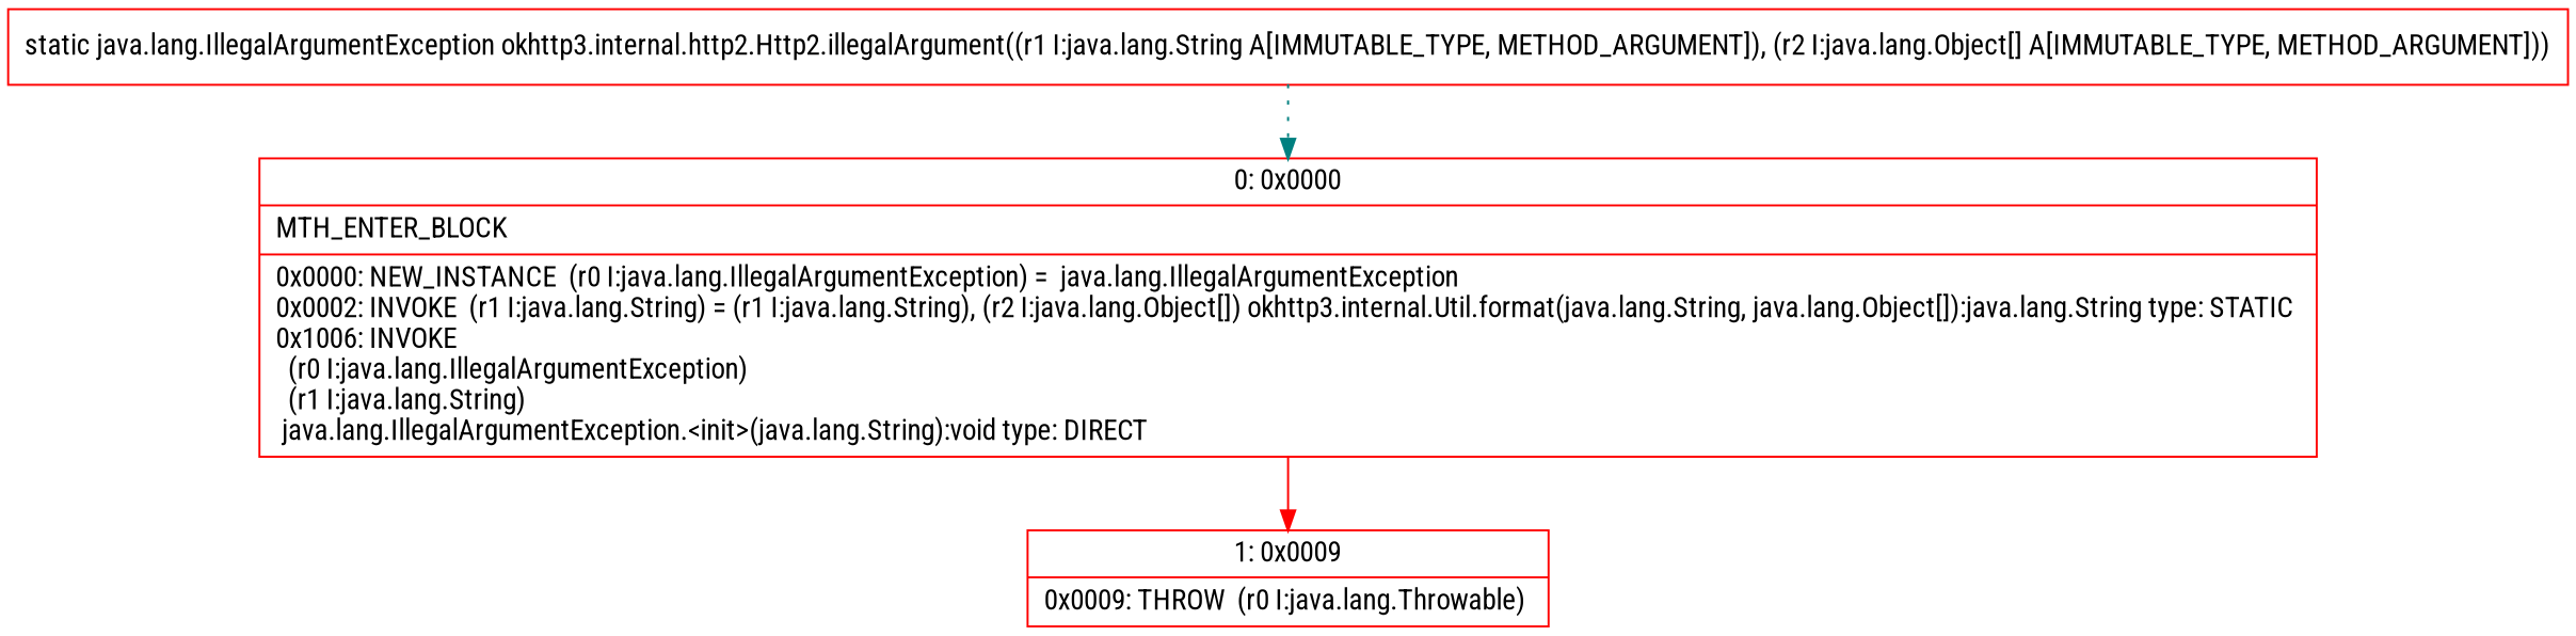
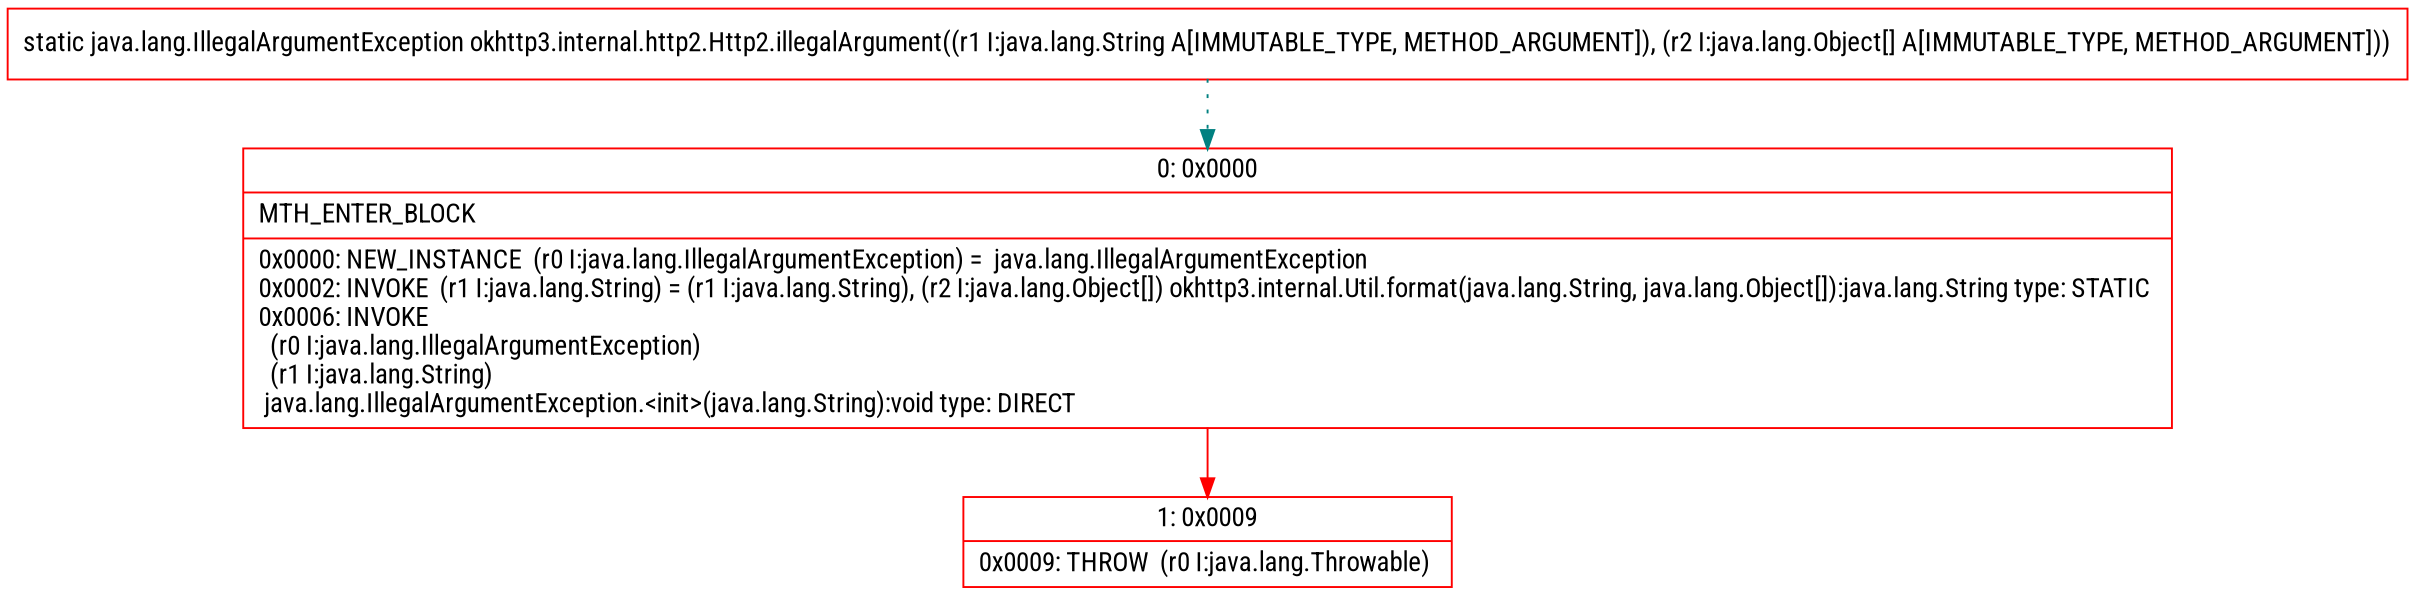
  digraph {
    fontname="Roboto Condensed"
    node [shape=record color=red fontname="Roboto Condensed"]
    edge [fontname="Roboto Condensed"]
-   n1 [label="{0\:\ 0x0000|MTH_ENTER_BLOCK\l|0x0000: NEW_INSTANCE  (r0 I:java.lang.IllegalArgumentException) =  java.lang.IllegalArgumentException \l0x0002: INVOKE  (r1 I:java.lang.String) = (r1 I:java.lang.String), (r2 I:java.lang.Object[]) okhttp3.internal.Util.format(java.lang.String, java.lang.Object[]):java.lang.String type: STATIC \l0x1006: INVOKE  \l  (r0 I:java.lang.IllegalArgumentException)\l  (r1 I:java.lang.String)\l java.lang.IllegalArgumentException.\<init\>(java.lang.String):void type: DIRECT \l}"]
+   n1 [label="{0\:\ 0x0000|MTH_ENTER_BLOCK\l|0x0000: NEW_INSTANCE  (r0 I:java.lang.IllegalArgumentException) =  java.lang.IllegalArgumentException \l0x0002: INVOKE  (r1 I:java.lang.String) = (r1 I:java.lang.String), (r2 I:java.lang.Object[]) okhttp3.internal.Util.format(java.lang.String, java.lang.Object[]):java.lang.String type: STATIC \l0x0006: INVOKE  \l  (r0 I:java.lang.IllegalArgumentException)\l  (r1 I:java.lang.String)\l java.lang.IllegalArgumentException.\<init\>(java.lang.String):void type: DIRECT \l}"]
    n2 [label="{1\:\ 0x0009|0x0009: THROW  (r0 I:java.lang.Throwable) \l}"]
    n3 [label="{static java.lang.IllegalArgumentException okhttp3.internal.http2.Http2.illegalArgument((r1 I:java.lang.String A[IMMUTABLE_TYPE, METHOD_ARGUMENT]), (r2 I:java.lang.Object[] A[IMMUTABLE_TYPE, METHOD_ARGUMENT])) }"]
    n1 -> n2 [color=red style=solid]
    n3 -> n1 [color=teal style=dotted]
  }
